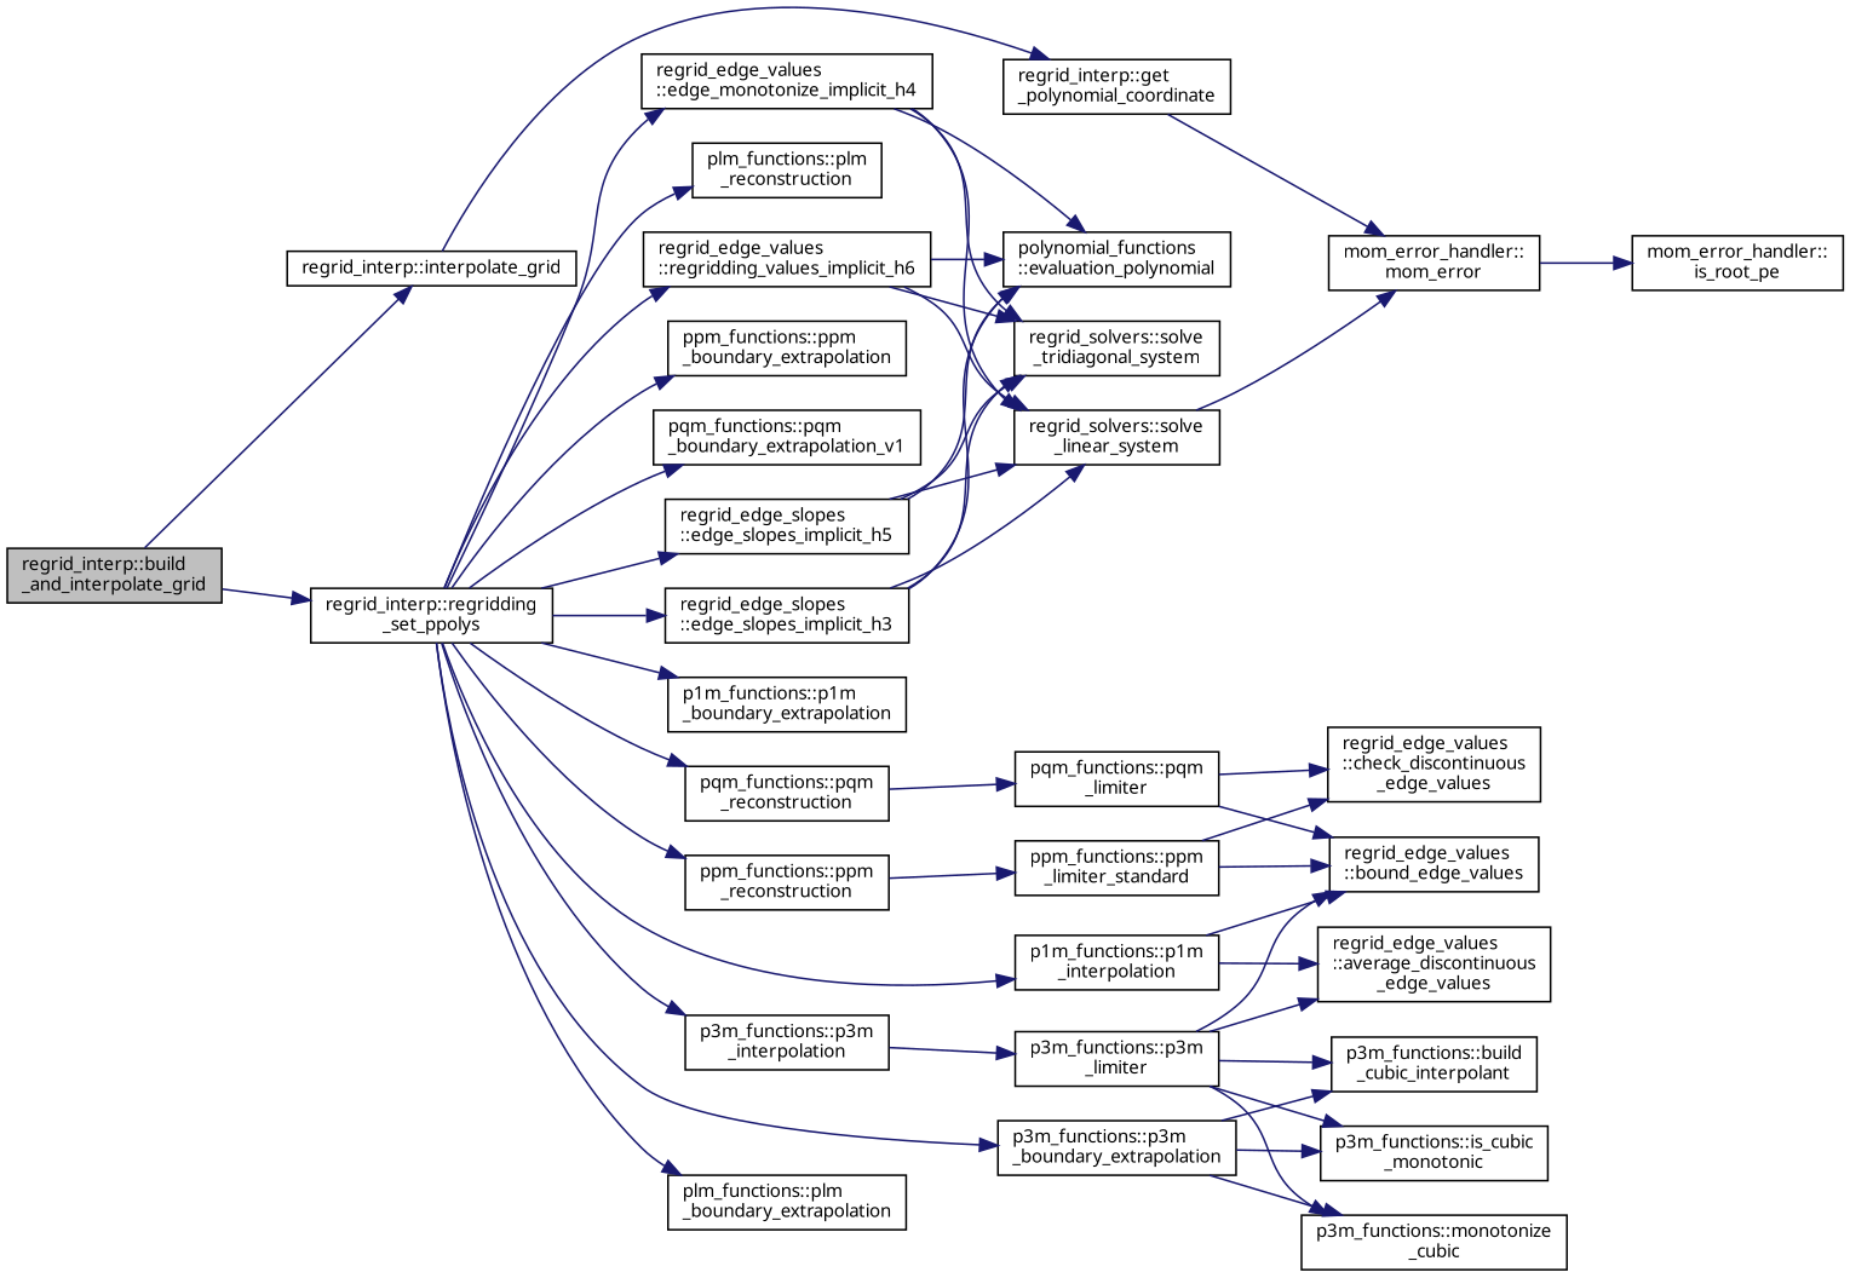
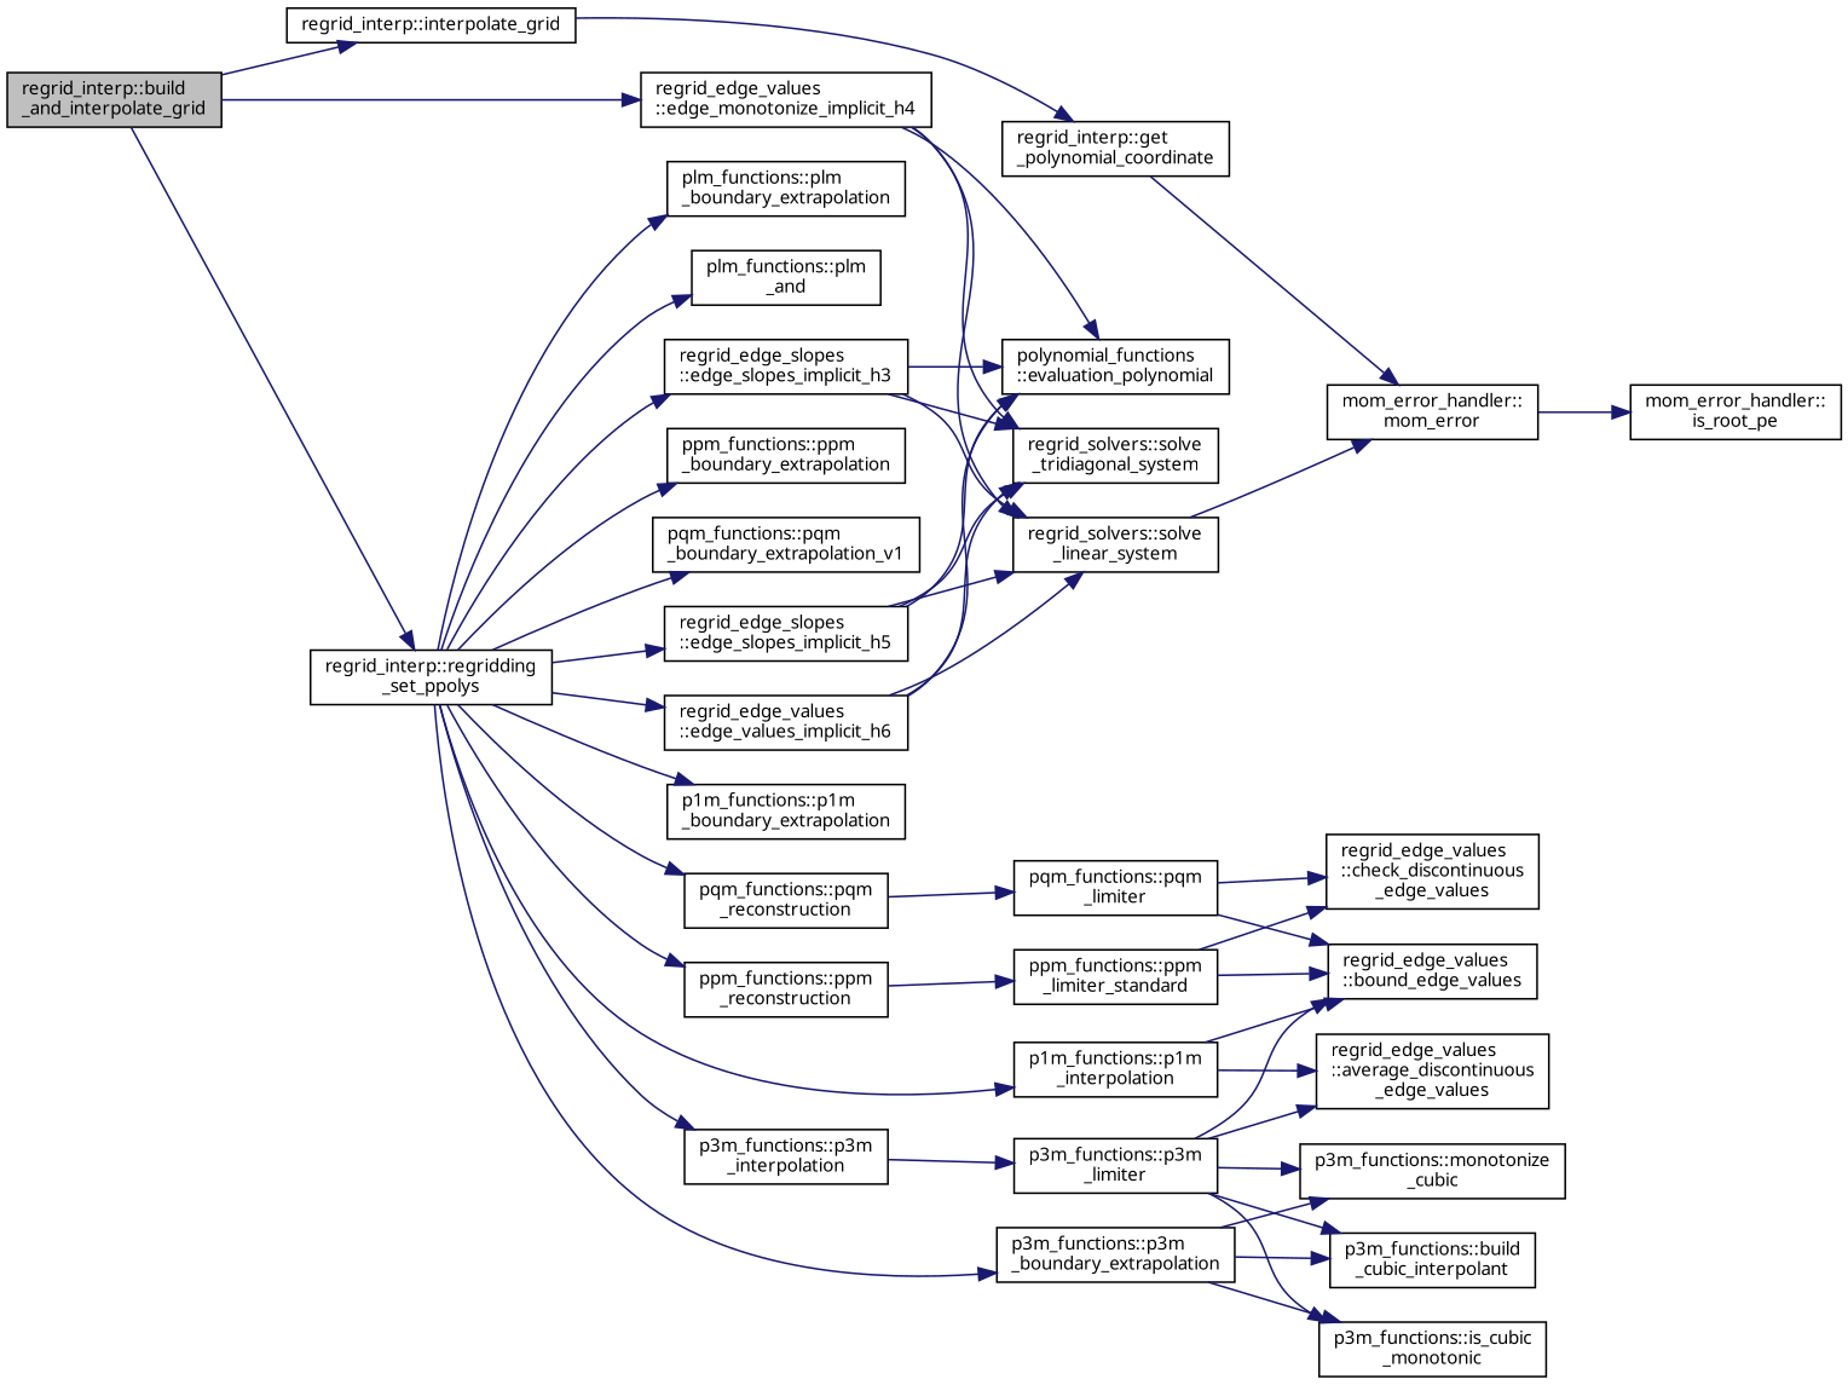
  digraph {
    fontname="Noto Sans"
    rankdir=LR
    node [color=black fillcolor=white fontname="Noto Sans" fontsize=10 shape=record style=filled]
    edge [color=midnightblue fontname="Noto Sans" fontsize=10 labelfontname=Helvetica labelfontsize=10 style=solid]
    n1 [fillcolor=grey75 fontcolor=black height=0.2 label="regrid_interp::build\l_and_interpolate_grid" width=0.4]
    n2 [height=0.2 label="regrid_interp::interpolate_grid" width=0.4]
    n3 [height=0.2 label="regrid_interp::regridding\l_set_ppolys" width=0.4]
    n4 [height=0.2 label="regrid_interp::get\l_polynomial_coordinate" width=0.4]
    n5 [height=0.2 label="regrid_edge_slopes\l::edge_slopes_implicit_h3" width=0.4]
    n6 [height=0.2 label="regrid_edge_slopes\l::edge_slopes_implicit_h5" width=0.4]
    n7 [height=0.2 label="regrid_edge_values\l::edge_monotonize_implicit_h4" width=0.4]
-   n8 [height=0.2 label="regrid_edge_values\l::regridding_values_implicit_h6" width=0.4]
+   n8 [height=0.2 label="regrid_edge_values\l::edge_values_implicit_h6" width=0.4]
    n9 [height=0.2 label="p1m_functions::p1m\l_boundary_extrapolation" width=0.4]
    n10 [height=0.2 label="p1m_functions::p1m\l_interpolation" width=0.4]
    n11 [height=0.2 label="p3m_functions::p3m\l_boundary_extrapolation" width=0.4]
    n12 [height=0.2 label="p3m_functions::p3m\l_interpolation" width=0.4]
    n13 [height=0.2 label="plm_functions::plm\l_boundary_extrapolation" width=0.4]
-   n14 [height=0.2 label="plm_functions::plm\l_reconstruction" width=0.4]
+   n14 [height=0.2 label="plm_functions::plm\l_and" width=0.4]
    n15 [height=0.2 label="ppm_functions::ppm\l_boundary_extrapolation" width=0.4]
    n16 [height=0.2 label="ppm_functions::ppm\l_reconstruction" width=0.4]
    n17 [height=0.2 label="pqm_functions::pqm\l_boundary_extrapolation_v1" width=0.4]
    n18 [height=0.2 label="pqm_functions::pqm\l_reconstruction" width=0.4]
    n19 [height=0.2 label="mom_error_handler::\lmom_error" width=0.4]
    n20 [height=0.2 label="mom_error_handler::\lis_root_pe" width=0.4]
    n21 [height=0.2 label="polynomial_functions\l::evaluation_polynomial" width=0.4]
    n22 [height=0.2 label="regrid_solvers::solve\l_linear_system" width=0.4]
    n23 [height=0.2 label="regrid_solvers::solve\l_tridiagonal_system" width=0.4]
    n24 [height=0.2 label="regrid_edge_values\l::average_discontinuous\l_edge_values" width=0.4]
    n25 [height=0.2 label="regrid_edge_values\l::bound_edge_values" width=0.4]
    n26 [height=0.2 label="p3m_functions::build\l_cubic_interpolant" width=0.4]
    n27 [height=0.2 label="p3m_functions::is_cubic\l_monotonic" width=0.4]
    n28 [height=0.2 label="p3m_functions::monotonize\l_cubic" width=0.4]
    n29 [height=0.2 label="p3m_functions::p3m\l_limiter" width=0.4]
    n30 [height=0.2 label="ppm_functions::ppm\l_limiter_standard" width=0.4]
    n31 [height=0.2 label="pqm_functions::pqm\l_limiter" width=0.4]
    n32 [height=0.2 label="regrid_edge_values\l::check_discontinuous\l_edge_values" width=0.4]
    n1 -> n2
    n1 -> n3
    n2 -> n4
    n3 -> n5
    n3 -> n6
-   n3 -> n7
+   n1 -> n7
    n3 -> n8
    n3 -> n9
    n3 -> n10
    n3 -> n11
    n3 -> n12
    n3 -> n13
    n3 -> n14
    n3 -> n15
    n3 -> n16
    n3 -> n17
    n3 -> n18
    n4 -> n19
    n5 -> n21
    n5 -> n22
    n5 -> n23
    n6 -> n21
    n6 -> n22
    n6 -> n23
    n7 -> n21
    n7 -> n22
    n7 -> n23
    n8 -> n21
    n8 -> n22
    n8 -> n23
    n10 -> n24
    n10 -> n25
    n11 -> n26
    n11 -> n27
    n11 -> n28
    n12 -> n29
    n16 -> n30
    n18 -> n31
    n19 -> n20
    n22 -> n19
    n29 -> n24
    n29 -> n25
    n29 -> n26
    n29 -> n27
    n29 -> n28
    n30 -> n25
    n30 -> n32
    n31 -> n25
    n31 -> n32
  }
